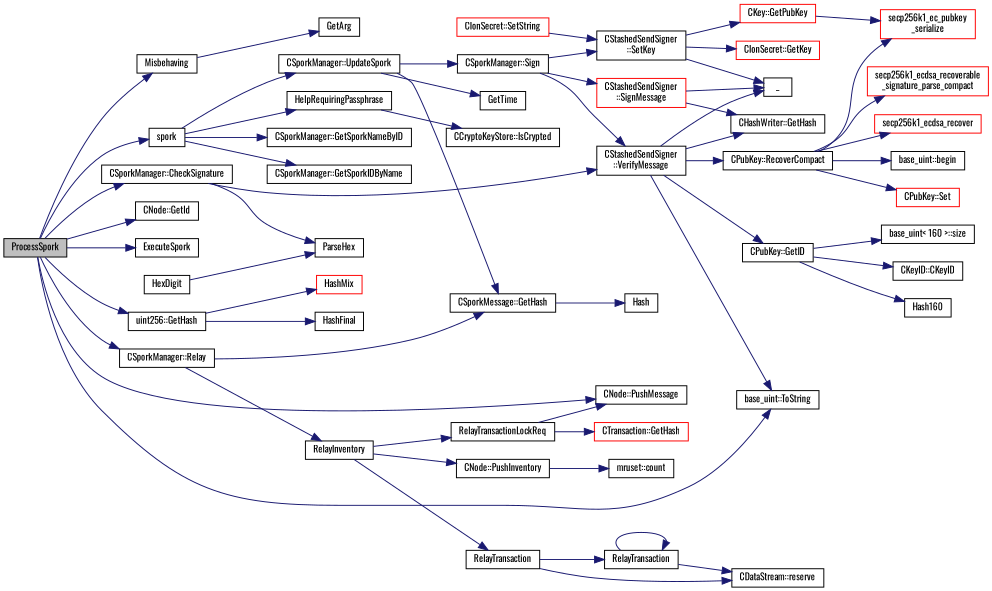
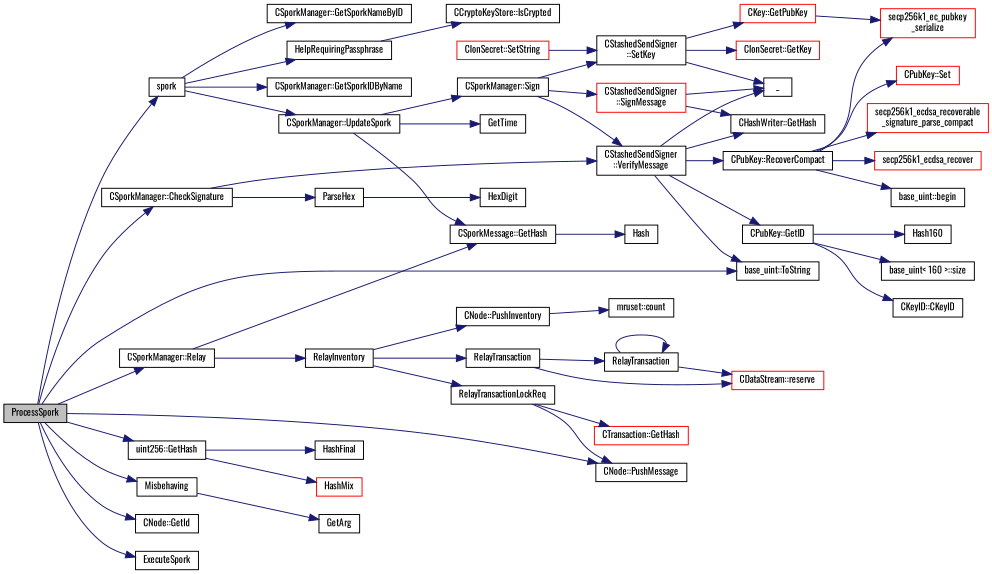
  digraph {
    fontname=Oswald
    rankdir=LR
    node [color=black fillcolor=white fontname=Oswald fontsize=10 shape=record style=filled]
    edge [color=midnightblue fontname=Oswald fontsize=10 labelfontname=Helvetica labelfontsize=10 style=solid]
    n1 [fillcolor=grey75 fontcolor=black height=0.2 label=ProcessSpork width=0.4]
    n2 [height=0.2 label=spork width=0.4]
    n3 [height=0.2 label="base_uint::ToString" width=0.4]
    n4 [height=0.2 label="CSporkManager::Relay" width=0.4]
    n5 [height=0.2 label="CNode::PushMessage" width=0.4]
    n6 [height=0.2 label="uint256::GetHash" width=0.4]
    n7 [height=0.2 label="CSporkManager::CheckSignature" width=0.4]
    n8 [height=0.2 label=Misbehaving width=0.4]
    n9 [height=0.2 label="CNode::GetId" width=0.4]
    n10 [height=0.2 label=ExecuteSpork width=0.4]
    n11 [height=0.2 label="CSporkManager::GetSporkNameByID" width=0.4]
    n12 [height=0.2 label="CSporkManager::GetSporkIDByName" width=0.4]
    n13 [height=0.2 label="CSporkManager::UpdateSpork" width=0.4]
    n14 [height=0.2 label=HelpRequiringPassphrase width=0.4]
    n15 [height=0.2 label="CSporkMessage::GetHash" width=0.4]
    n16 [height=0.2 label=RelayInventory width=0.4]
    n17 [color=red height=0.2 label=HashMix width=0.4]
    n18 [height=0.2 label=HashFinal width=0.4]
    n19 [height=0.2 label="CStashedSendSigner\l::VerifyMessage" width=0.4]
    n20 [height=0.2 label=ParseHex width=0.4]
    n21 [height=0.2 label=GetArg width=0.4]
    n22 [height=0.2 label=GetTime width=0.4]
    n23 [height=0.2 label="CSporkManager::Sign" width=0.4]
    n24 [height=0.2 label="CCryptoKeyStore::IsCrypted" width=0.4]
    n25 [height=0.2 label="CStashedSendSigner\l::SetKey" width=0.4]
    n26 [color=red height=0.2 label="CStashedSendSigner\l::SignMessage" width=0.4]
    n27 [height=0.2 label=Hash width=0.4]
    n28 [height=0.2 label=_ width=0.4]
    n29 [color=red height=0.2 label="CIonSecret::GetKey" width=0.4]
    n30 [color=red height=0.2 label="CKey::GetPubKey" width=0.4]
    n31 [height=0.2 label="CHashWriter::GetHash" width=0.4]
    n32 [height=0.2 label="CPubKey::RecoverCompact" width=0.4]
    n33 [height=0.2 label="CPubKey::GetID" width=0.4]
    n34 [color=red height=0.2 label="CIonSecret::SetString" width=0.4]
    n35 [color=red height=0.2 label="secp256k1_ec_pubkey\l_serialize" width=0.4]
    n36 [color=red height=0.2 label="secp256k1_ecdsa_recoverable\l_signature_parse_compact" width=0.4]
    n37 [color=red height=0.2 label=secp256k1_ecdsa_recover width=0.4]
    n38 [height=0.2 label="base_uint::begin" width=0.4]
    n39 [color=red height=0.2 label="CPubKey::Set" width=0.4]
    n40 [height=0.2 label="CKeyID::CKeyID" width=0.4]
    n41 [height=0.2 label=Hash160 width=0.4]
    n42 [height=0.2 label="base_uint\< 160 \>::size" width=0.4]
    n43 [height=0.2 label="CNode::PushInventory" width=0.4]
    n44 [height=0.2 label=RelayTransaction width=0.4]
    n45 [height=0.2 label=RelayTransactionLockReq width=0.4]
    n46 [height=0.2 label="mruset::count" width=0.4]
-   n47 [height=0.2 label="CDataStream::reserve" width=0.4]
+   n47 [color=red height=0.2 label="CDataStream::reserve" width=0.4]
    n48 [height=0.2 label=RelayTransaction width=0.4]
    n49 [color=red height=0.2 label="CTransaction::GetHash" width=0.4]
    n50 [height=0.2 label=HexDigit width=0.4]
    n1 -> n2
    n1 -> n3
    n1 -> n4
    n1 -> n5
    n1 -> n6
    n1 -> n7
    n1 -> n8
    n1 -> n9
    n1 -> n10
    n2 -> n11
    n2 -> n12
    n2 -> n13
    n2 -> n14
    n4 -> n15
    n4 -> n16
    n6 -> n17
    n6 -> n18
    n7 -> n19
    n7 -> n20
    n8 -> n21
    n13 -> n15
    n13 -> n22
    n13 -> n23
    n14 -> n24
    n15 -> n27
    n16 -> n43
    n16 -> n44
    n16 -> n45
    n19 -> n3
    n19 -> n28
    n19 -> n31
    n19 -> n32
    n19 -> n33
-   n50 -> n20
+   n20 -> n50
    n23 -> n19
    n23 -> n25
    n23 -> n26
    n25 -> n28
    n25 -> n29
    n25 -> n30
    n26 -> n28
    n26 -> n31
    n30 -> n35
    n32 -> n35
    n32 -> n36
    n32 -> n37
    n32 -> n38
    n32 -> n39
    n33 -> n40
    n33 -> n41
    n33 -> n42
    n34 -> n25
    n43 -> n46
    n44 -> n47
    n44 -> n48
    n45 -> n5
    n45 -> n49
    n48 -> n47
    n48 -> n48
  }
